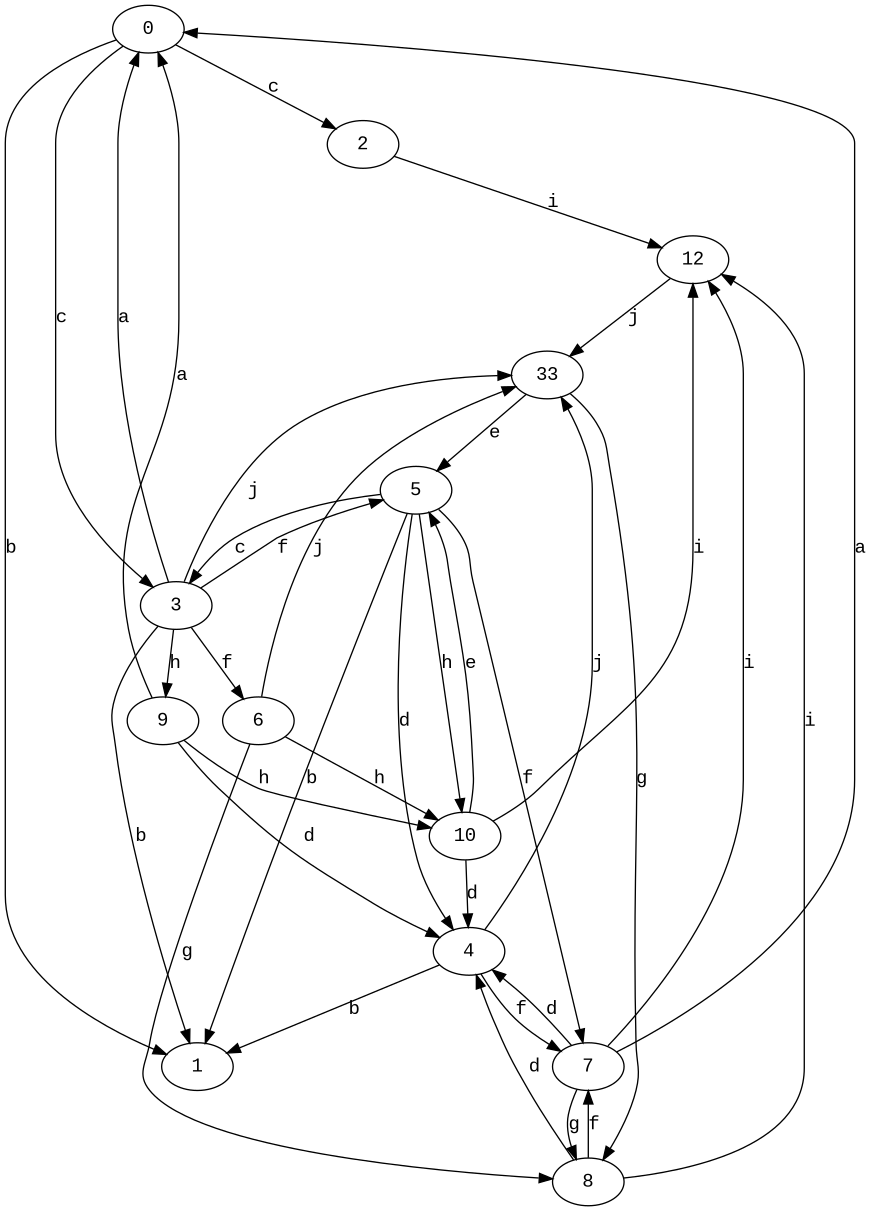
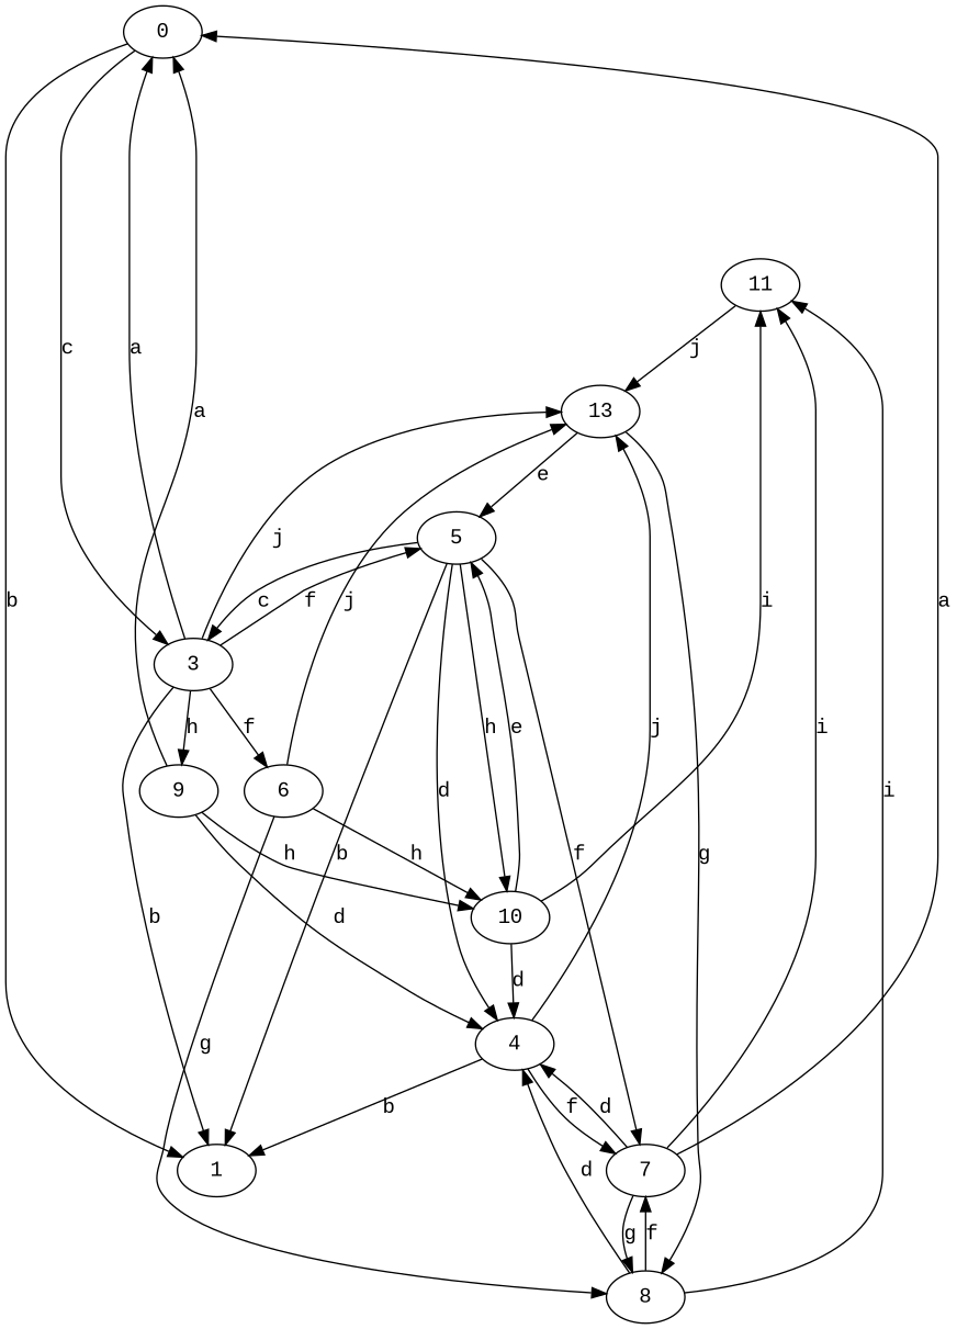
  strict digraph {
    fontname="Liberation Mono"
    node [fontname="Liberation Mono"]
    edge [fontname="Liberation Mono"]
    0
    1
-   2
    3
-   11 [label=12]
+   11
    5
    6
    9
-   13 [label=33]
+   13
    4
    7
    10
    8
    0 -> 1 [label=b]
-   0 -> 2 [label=c]
    0 -> 3 [label=c]
-   2 -> 11 [label=i]
    3 -> 0 [label=a]
    3 -> 1 [label=b]
    3 -> 5 [label=f]
    3 -> 6 [label=f]
    3 -> 9 [label=h]
    3 -> 13 [label=j]
    11 -> 13 [label=j]
    5 -> 1 [label=b]
    5 -> 3 [label=c]
    5 -> 4 [label=d]
    5 -> 7 [label=f]
    5 -> 10 [label=h]
    6 -> 13 [label=j]
    6 -> 10 [label=h]
    6 -> 8 [label=g]
    9 -> 0 [label=a]
    9 -> 4 [label=d]
    9 -> 10 [label=h]
    13 -> 5 [label=e]
    13 -> 8 [label=g]
    4 -> 1 [label=b]
    4 -> 13 [label=j]
    4 -> 7 [label=f]
    7 -> 0 [label=a]
    7 -> 11 [label=i]
    7 -> 4 [label=d]
    7 -> 8 [label=g]
    10 -> 11 [label=i]
    10 -> 5 [label=e]
    10 -> 4 [label=d]
    8 -> 11 [label=i]
    8 -> 4 [label=d]
    8 -> 7 [label=f]
  }
